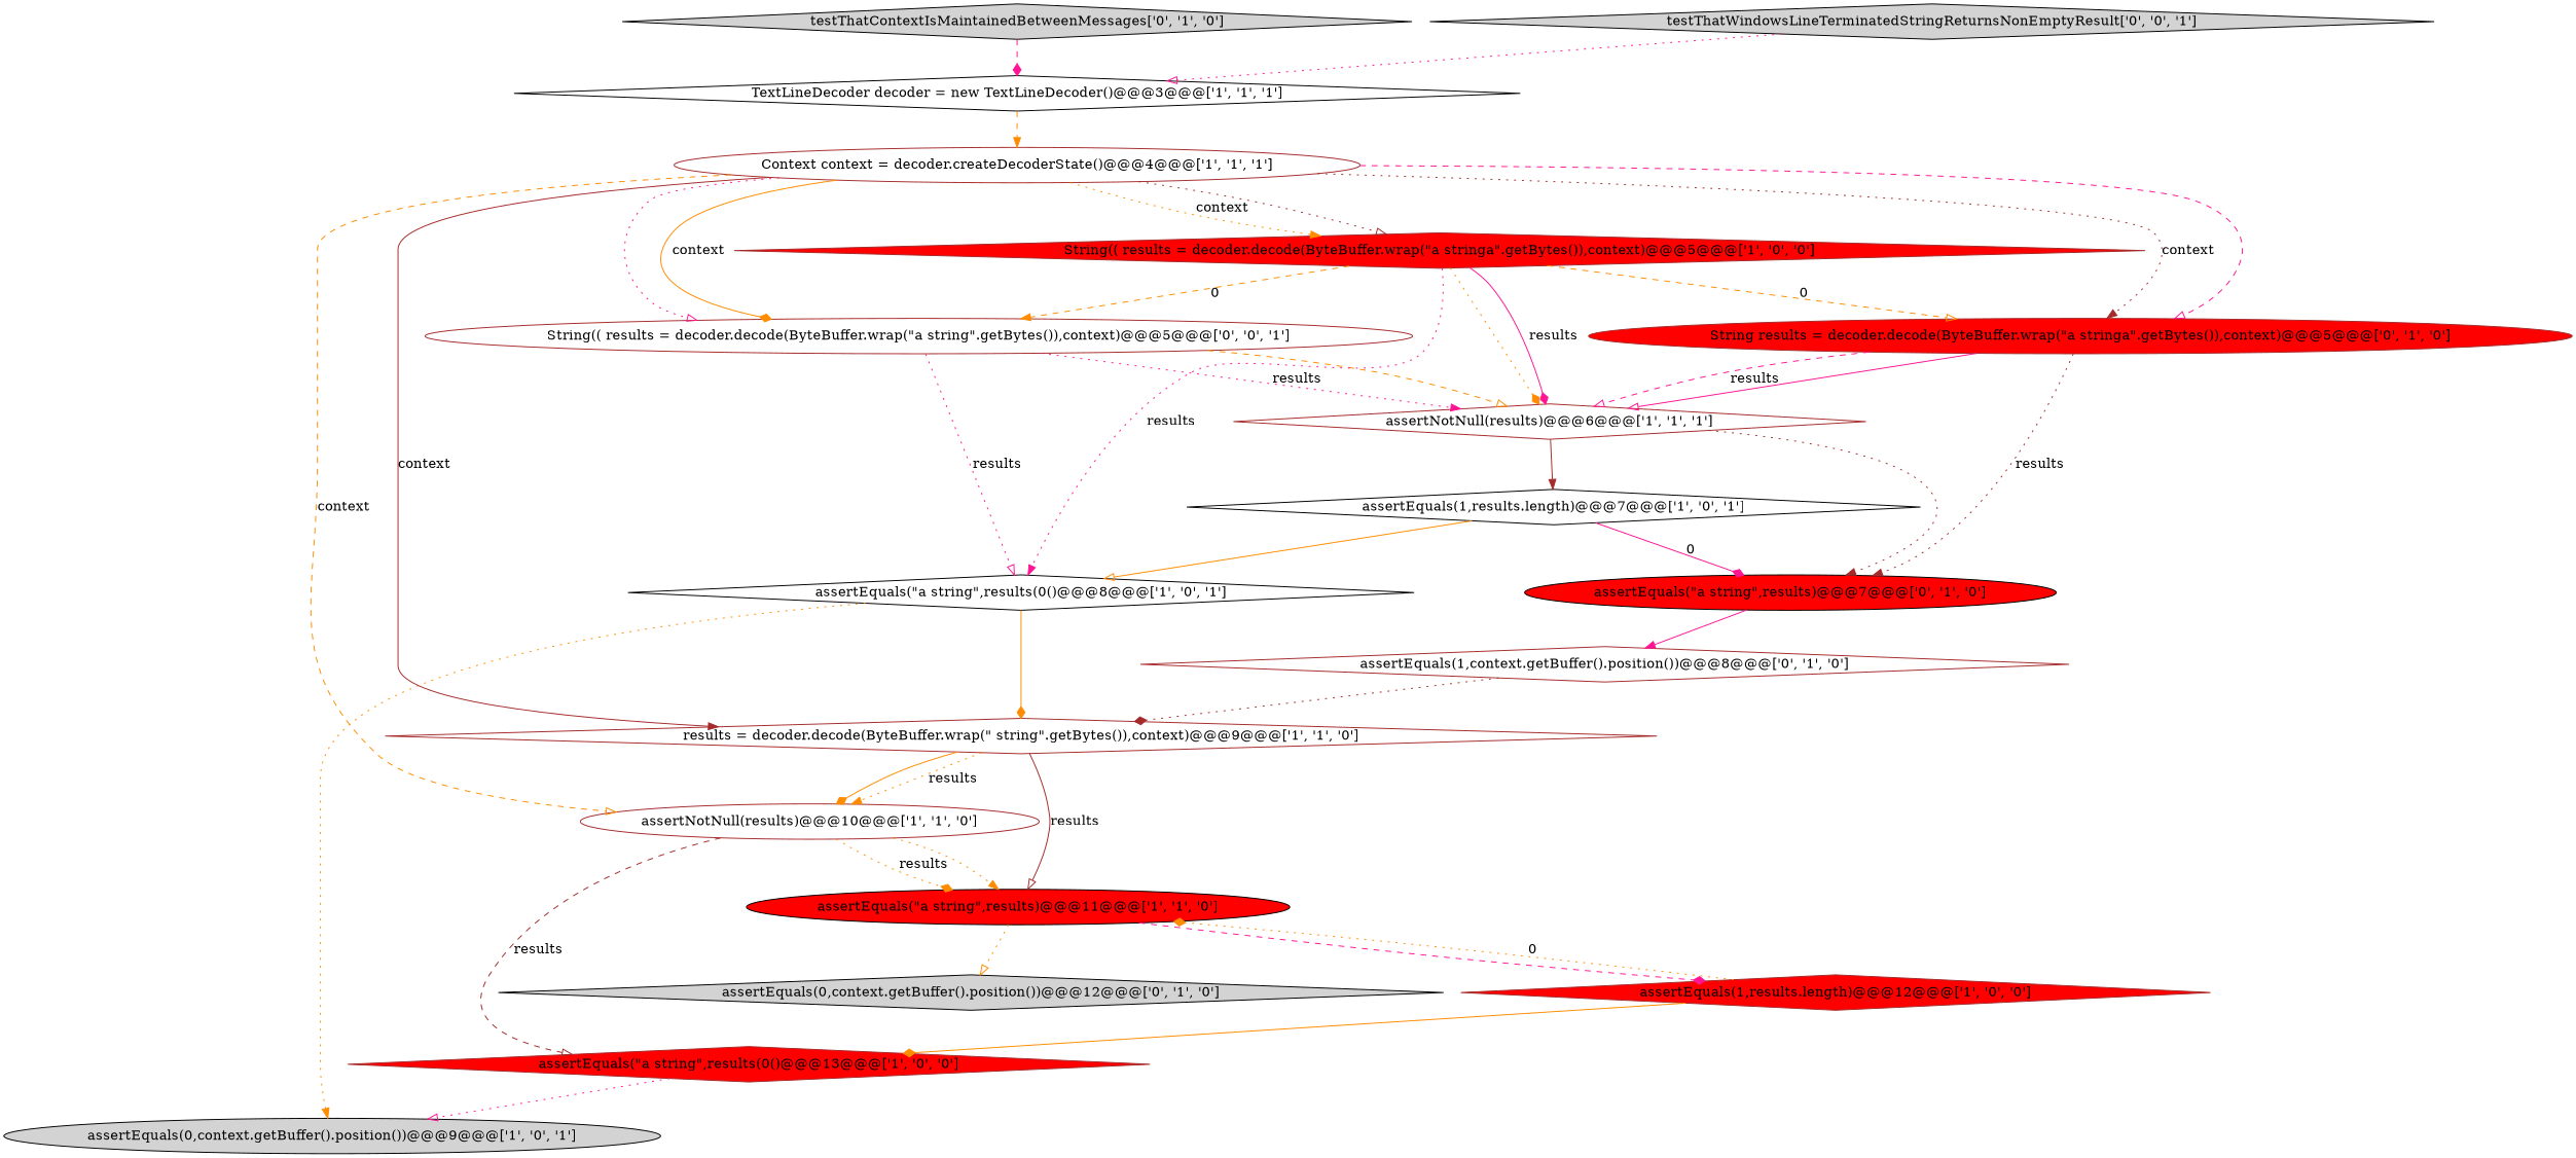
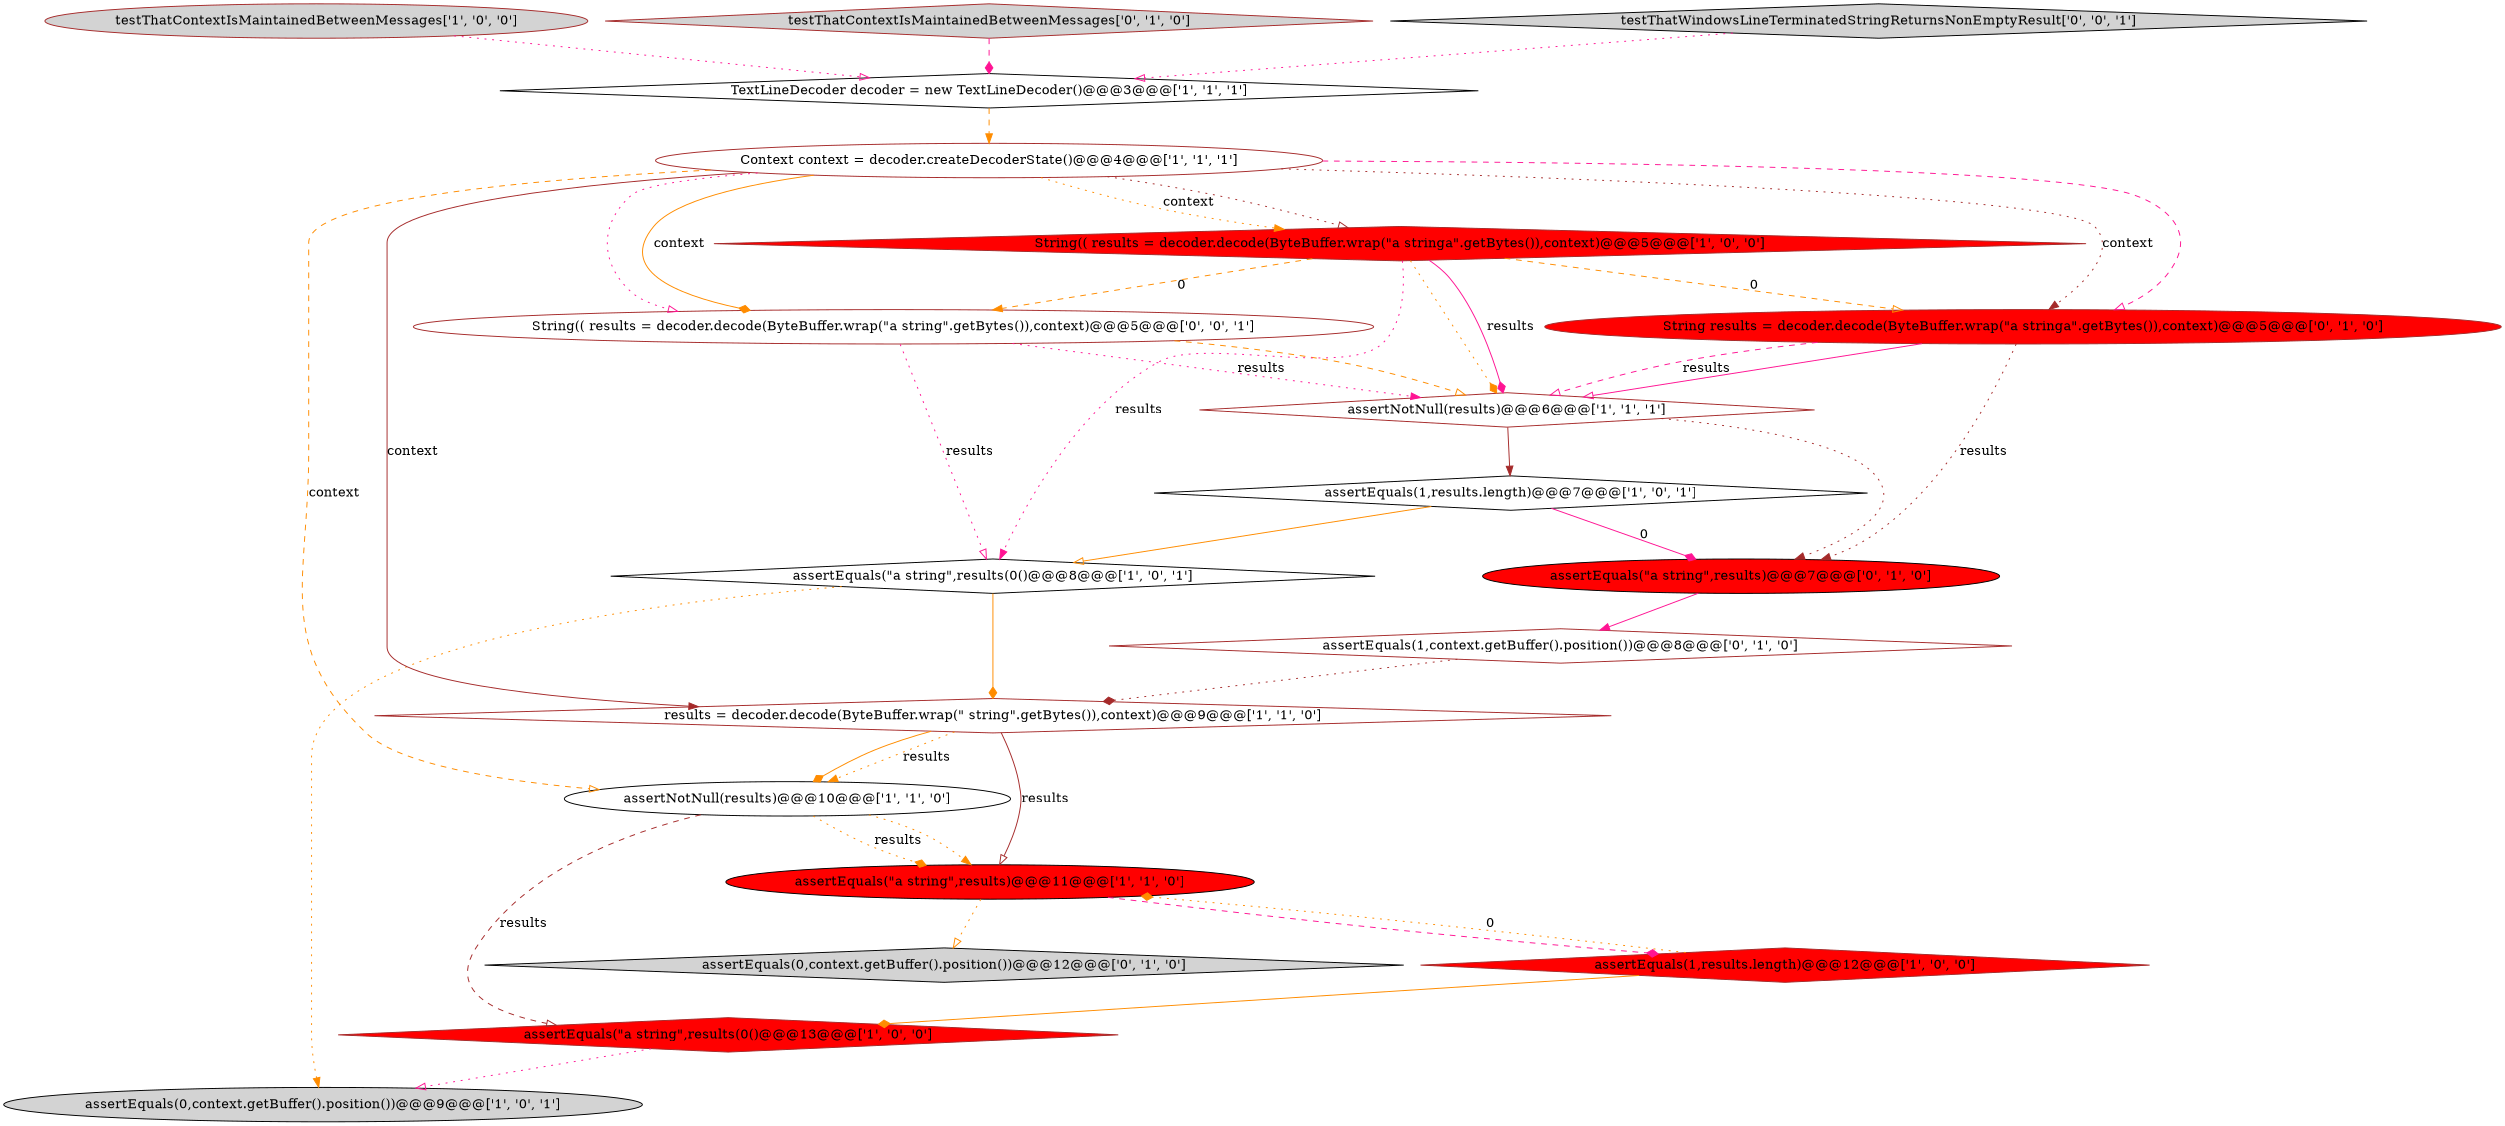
  digraph {
    node [color=brown fillcolor=white shape=diamond style=filled]
    edge [arrowhead=onormal color=darkorange style=dotted]
    n1 [color=black fillcolor=lightgray label="assertEquals(0,context.getBuffer().position())@@@9@@@['1', '0', '1']" shape=ellipse]
    n2 [label="String(( results = decoder.decode(ByteBuffer.wrap(\"a string\".getBytes()),context)@@@5@@@['0', '0', '1']" shape=ellipse]
    n3 [label="assertNotNull(results)@@@6@@@['1', '1', '1']"]
    n4 [color=black label="assertEquals(\"a string\",results(0()@@@8@@@['1', '0', '1']"]
    n5 [color=black label="assertEquals(1,results.length)@@@7@@@['1', '0', '1']"]
    n6 [color=black fillcolor=red label="assertEquals(\"a string\",results)@@@7@@@['0', '1', '0']" shape=ellipse]
    n7 [label="results = decoder.decode(ByteBuffer.wrap(\" string\".getBytes()),context)@@@9@@@['1', '1', '0']"]
    n8 [label="assertEquals(1,context.getBuffer().position())@@@8@@@['0', '1', '0']"]
    n9 [color=black fillcolor=lightgray label="assertEquals(0,context.getBuffer().position())@@@12@@@['0', '1', '0']"]
-   n10 [label="assertNotNull(results)@@@10@@@['1', '1', '0']" shape=ellipse]
+   n10 [color=black label="assertNotNull(results)@@@10@@@['1', '1', '0']" shape=ellipse]
    n11 [color=black fillcolor=red label="assertEquals(\"a string\",results)@@@11@@@['1', '1', '0']" shape=ellipse]
    n12 [fillcolor=red label="assertEquals(\"a string\",results(0()@@@13@@@['1', '0', '0']"]
    n13 [fillcolor=red label="assertEquals(1,results.length)@@@12@@@['1', '0', '0']"]
+   n14 [fillcolor=lightgray label="testThatContextIsMaintainedBetweenMessages['1', '0', '0']" shape=ellipse]
    n15 [color=black label="TextLineDecoder decoder = new TextLineDecoder()@@@3@@@['1', '1', '1']"]
    n16 [label="Context context = decoder.createDecoderState()@@@4@@@['1', '1', '1']" shape=ellipse]
    n17 [fillcolor=red label="String(( results = decoder.decode(ByteBuffer.wrap(\"a stringa\".getBytes()),context)@@@5@@@['1', '0', '0']"]
    n18 [fillcolor=red label="String results = decoder.decode(ByteBuffer.wrap(\"a stringa\".getBytes()),context)@@@5@@@['0', '1', '0']" shape=ellipse]
-   n19 [color=black fillcolor=lightgray label="testThatContextIsMaintainedBetweenMessages['0', '1', '0']"]
+   n19 [fillcolor=lightgray label="testThatContextIsMaintainedBetweenMessages['0', '1', '0']"]
    n20 [color=black fillcolor=lightgray label="testThatWindowsLineTerminatedStringReturnsNonEmptyResult['0', '0', '1']"]
    n2 -> n3 [style=dashed]
    n2 -> n3 [arrowhead=normal color=deeppink label=results]
    n2 -> n4 [color=deeppink label=results]
    n3 -> n5 [arrowhead=normal color=brown style=solid]
    n3 -> n6 [arrowhead=normal color=brown]
    n4 -> n1 [arrowhead=normal]
    n4 -> n7 [arrowhead=diamond style=solid]
    n5 -> n4 [style=solid]
    n5 -> n6 [arrowhead=diamond color=deeppink label=0 style=solid]
    n6 -> n8 [arrowhead=normal color=deeppink style=solid]
    n7 -> n10 [arrowhead=normal label=results]
    n7 -> n10 [arrowhead=diamond style=solid]
    n7 -> n11 [color=brown label=results style=solid]
    n8 -> n7 [arrowhead=diamond color=brown]
    n10 -> n11 [arrowhead=diamond label=results]
    n10 -> n11 [arrowhead=normal]
    n10 -> n12 [color=brown label=results style=dashed]
    n11 -> n9
    n11 -> n13 [arrowhead=diamond color=deeppink style=dashed]
    n12 -> n1 [color=deeppink]
    n13 -> n11 [arrowhead=diamond label=0]
    n13 -> n12 [arrowhead=diamond style=solid]
+   n14 -> n15 [color=deeppink]
    n15 -> n16 [arrowhead=normal style=dashed]
    n16 -> n2 [color=deeppink]
    n16 -> n2 [arrowhead=diamond label=context style=solid]
    n16 -> n7 [arrowhead=normal color=brown label=context style=solid]
    n16 -> n10 [label=context style=dashed]
    n16 -> n17 [arrowhead=normal label=context]
    n16 -> n17 [color=brown]
    n16 -> n18 [color=deeppink style=dashed]
    n16 -> n18 [arrowhead=normal color=brown label=context]
    n17 -> n2 [arrowhead=normal label=0 style=dashed]
    n17 -> n3 [arrowhead=diamond color=deeppink label=results style=solid]
    n17 -> n3 [arrowhead=diamond]
    n17 -> n4 [arrowhead=normal color=deeppink label=results]
    n17 -> n18 [label=0 style=dashed]
    n18 -> n3 [color=deeppink style=solid]
    n18 -> n3 [color=deeppink label=results style=dashed]
    n18 -> n6 [arrowhead=normal color=brown label=results]
    n19 -> n15 [arrowhead=diamond color=deeppink style=dashed]
    n20 -> n15 [color=deeppink]
  }
